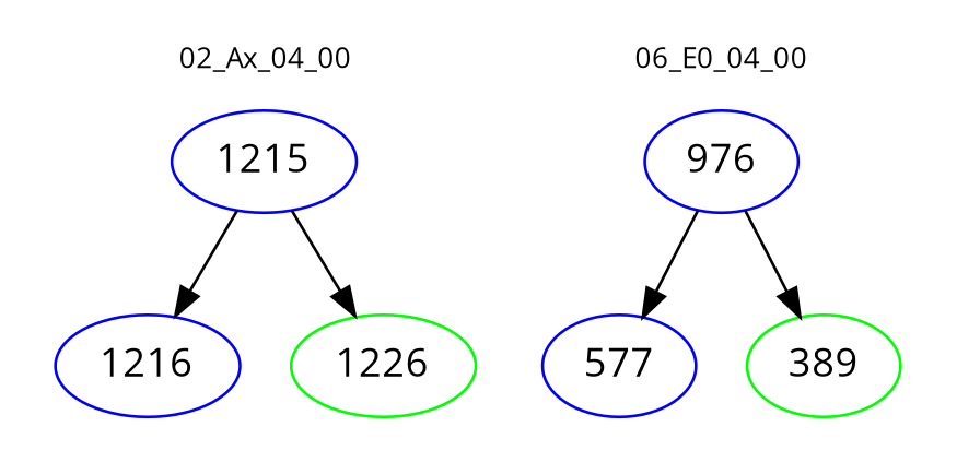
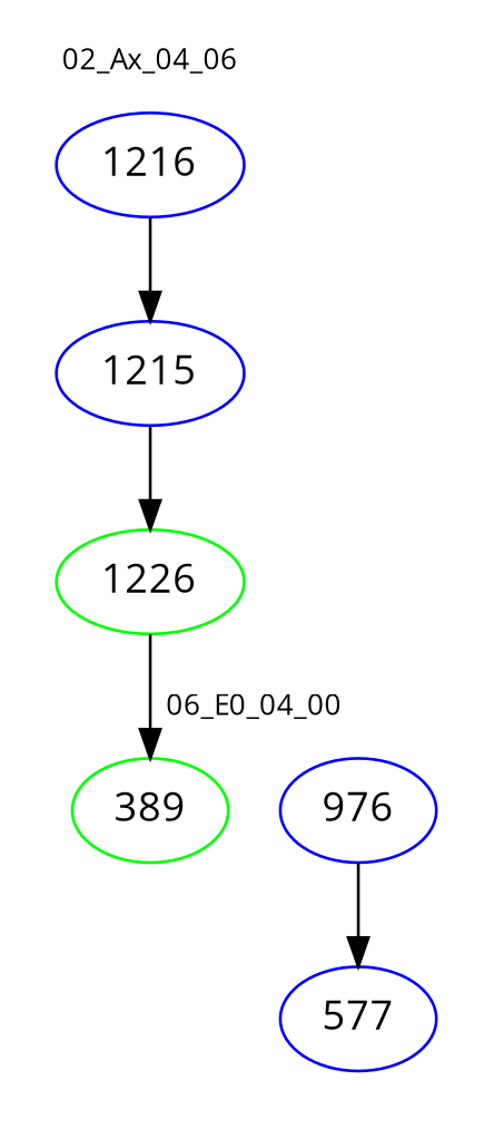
  digraph {
    fontname="Open Sans"
    node [color=blue fontname="Open Sans"]
    edge [color=black fontname="Open Sans"]
    n1 [label=1215]
    n2 [label=1216]
    n3 [color=green label=1226]
    n4 [label=976]
    n5 [label=577]
    n6 [color=green label=389]
    subgraph cluster_1 {
      color=white
      fontsize=10
-     label="02_Ax_04_00"
+     label="02_Ax_04_06"
      n1
      n2
      n3
    }
    subgraph cluster_2 {
      color=white
      fontsize=10
      label="06_E0_04_00"
      n4
      n5
      n6
    }
-   n1 -> n2
+   n2 -> n1
    n1 -> n3
    n4 -> n5
-   n4 -> n6
+   n3 -> n6
  }
